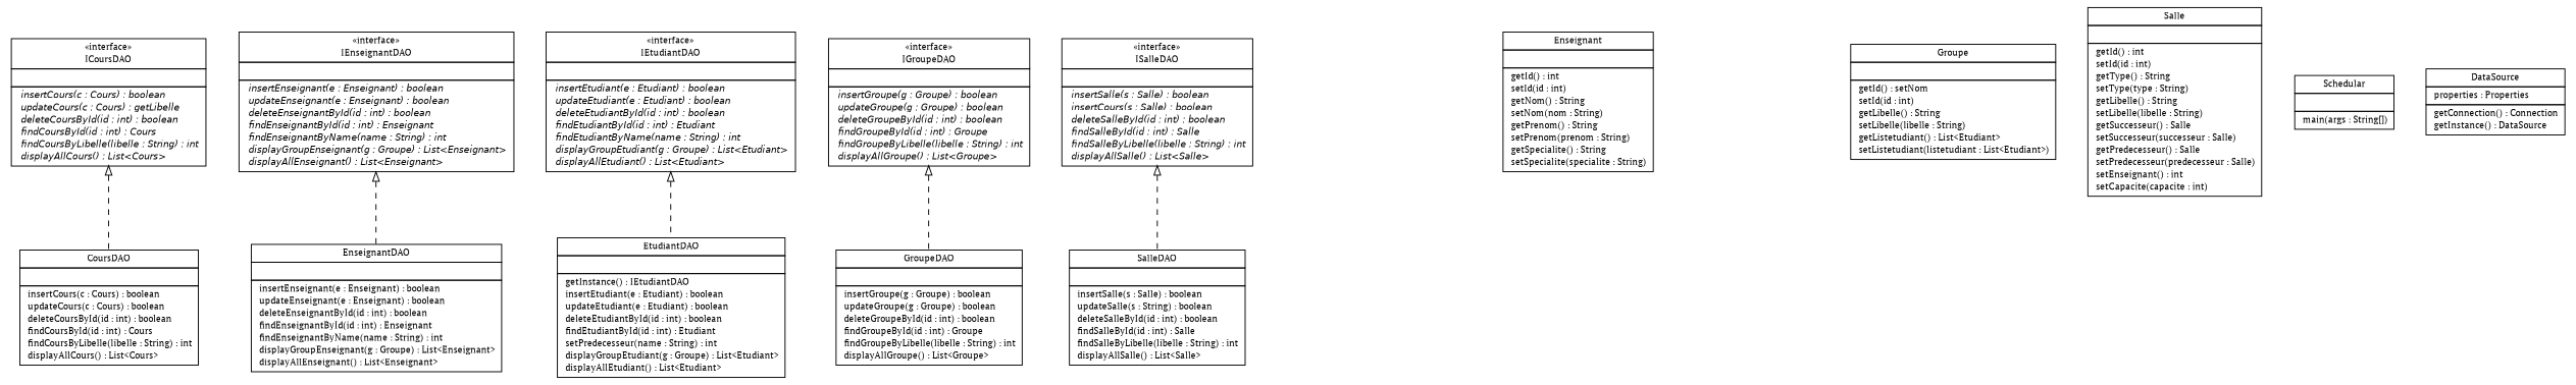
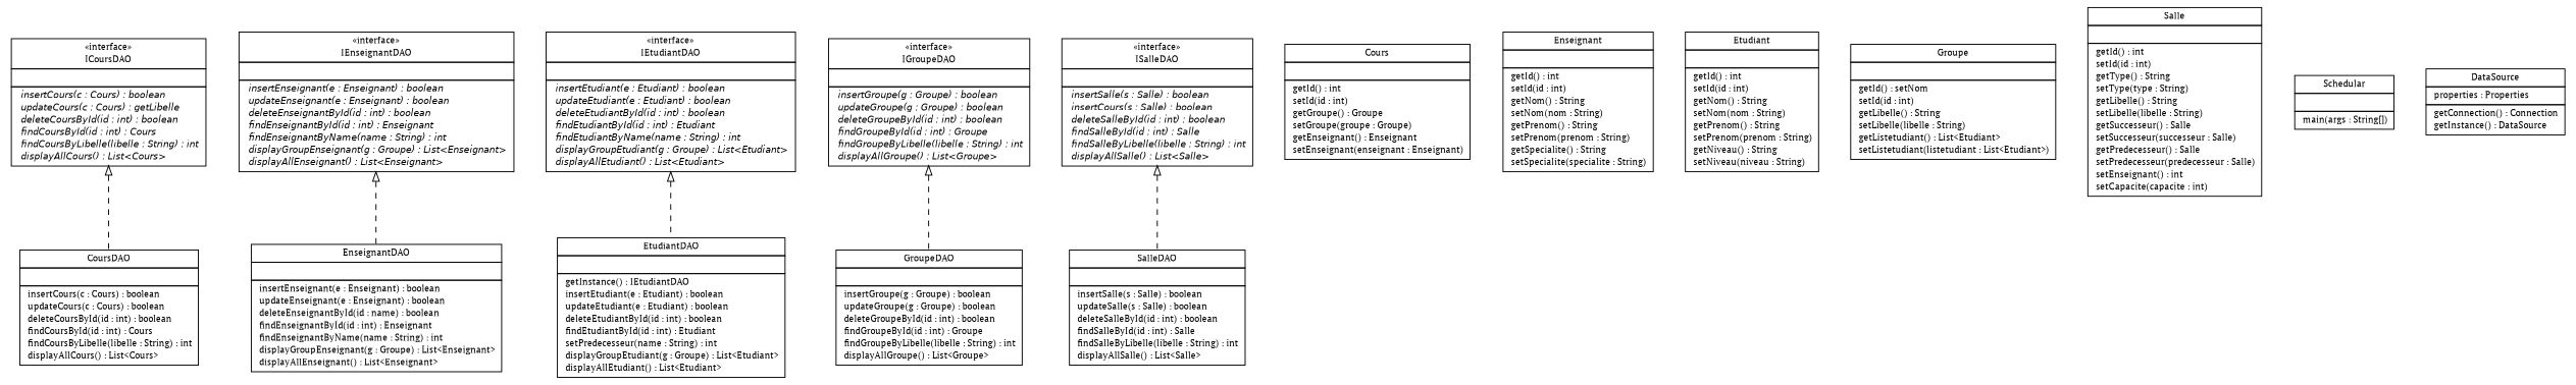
  digraph {
    fontname="PT Serif"
    nodesep=0.25
    ranksep=0.5
    node [fontcolor=black fontname="PT Serif" fontsize=10.0 shape=plaintext]
    edge [arrowtail=empty dir=back fontname="PT Serif" fontsize=10 headport=p labelfontname=Helvetica labelfontsize=10 style=dashed tailport=p]
    n1 [label=<<table title="DAO.CoursDAO" border="0" cellborder="1" cellspacing="0" cellpadding="2" port="p"> 		<tr><td><table border="0" cellspacing="0" cellpadding="1"> <tr><td align="center" balign="center"> CoursDAO </td></tr> 		</table></td></tr> 		<tr><td><table border="0" cellspacing="0" cellpadding="1"> <tr><td align="left" balign="left">  </td></tr> 		</table></td></tr> 		<tr><td><table border="0" cellspacing="0" cellpadding="1"> <tr><td align="left" balign="left">  insertCours(c : Cours) : boolean </td></tr> <tr><td align="left" balign="left">  updateCours(c : Cours) : boolean </td></tr> <tr><td align="left" balign="left">  deleteCoursById(id : int) : boolean </td></tr> <tr><td align="left" balign="left">  findCoursById(id : int) : Cours </td></tr> <tr><td align="left" balign="left">  findCoursByLibelle(libelle : String) : int </td></tr> <tr><td align="left" balign="left">  displayAllCours() : List&lt;Cours&gt; </td></tr> 		</table></td></tr> 		</table>>]
-   n2 [label=<<table title="DAO.EnseignantDAO" border="0" cellborder="1" cellspacing="0" cellpadding="2" port="p"> 		<tr><td><table border="0" cellspacing="0" cellpadding="1"> <tr><td align="center" balign="center"> EnseignantDAO </td></tr> 		</table></td></tr> 		<tr><td><table border="0" cellspacing="0" cellpadding="1"> <tr><td align="left" balign="left">  </td></tr> 		</table></td></tr> 		<tr><td><table border="0" cellspacing="0" cellpadding="1"> <tr><td align="left" balign="left">  insertEnseignant(e : Enseignant) : boolean </td></tr> <tr><td align="left" balign="left">  updateEnseignant(e : Enseignant) : boolean </td></tr> <tr><td align="left" balign="left">  deleteEnseignantById(id : int) : boolean </td></tr> <tr><td align="left" balign="left">  findEnseignantById(id : int) : Enseignant </td></tr> <tr><td align="left" balign="left">  findEnseignantByName(name : String) : int </td></tr> <tr><td align="left" balign="left">  displayGroupEnseignant(g : Groupe) : List&lt;Enseignant&gt; </td></tr> <tr><td align="left" balign="left">  displayAllEnseignant() : List&lt;Enseignant&gt; </td></tr> 		</table></td></tr> 		</table>>]
+   n2 [label=<<table title="DAO.EnseignantDAO" border="0" cellborder="1" cellspacing="0" cellpadding="2" port="p"> 		<tr><td><table border="0" cellspacing="0" cellpadding="1"> <tr><td align="center" balign="center"> EnseignantDAO </td></tr> 		</table></td></tr> 		<tr><td><table border="0" cellspacing="0" cellpadding="1"> <tr><td align="left" balign="left">  </td></tr> 		</table></td></tr> 		<tr><td><table border="0" cellspacing="0" cellpadding="1"> <tr><td align="left" balign="left">  insertEnseignant(e : Enseignant) : boolean </td></tr> <tr><td align="left" balign="left">  updateEnseignant(e : Enseignant) : boolean </td></tr> <tr><td align="left" balign="left">  deleteEnseignantById(id : name) : boolean </td></tr> <tr><td align="left" balign="left">  findEnseignantById(id : int) : Enseignant </td></tr> <tr><td align="left" balign="left">  findEnseignantByName(name : String) : int </td></tr> <tr><td align="left" balign="left">  displayGroupEnseignant(g : Groupe) : List&lt;Enseignant&gt; </td></tr> <tr><td align="left" balign="left">  displayAllEnseignant() : List&lt;Enseignant&gt; </td></tr> 		</table></td></tr> 		</table>>]
    n3 [label=<<table title="DAO.EtudiantDAO" border="0" cellborder="1" cellspacing="0" cellpadding="2" port="p"> 		<tr><td><table border="0" cellspacing="0" cellpadding="1"> <tr><td align="center" balign="center"> EtudiantDAO </td></tr> 		</table></td></tr> 		<tr><td><table border="0" cellspacing="0" cellpadding="1"> <tr><td align="left" balign="left">  </td></tr> 		</table></td></tr> 		<tr><td><table border="0" cellspacing="0" cellpadding="1"> <tr><td align="left" balign="left">  getInstance() : IEtudiantDAO </td></tr> <tr><td align="left" balign="left">  insertEtudiant(e : Etudiant) : boolean </td></tr> <tr><td align="left" balign="left">  updateEtudiant(e : Etudiant) : boolean </td></tr> <tr><td align="left" balign="left">  deleteEtudiantById(id : int) : boolean </td></tr> <tr><td align="left" balign="left">  findEtudiantById(id : int) : Etudiant </td></tr> <tr><td align="left" balign="left">  setPredecesseur(name : String) : int </td></tr> <tr><td align="left" balign="left">  displayGroupEtudiant(g : Groupe) : List&lt;Etudiant&gt; </td></tr> <tr><td align="left" balign="left">  displayAllEtudiant() : List&lt;Etudiant&gt; </td></tr> 		</table></td></tr> 		</table>>]
    n4 [label=<<table title="DAO.GroupeDAO" border="0" cellborder="1" cellspacing="0" cellpadding="2" port="p"> 		<tr><td><table border="0" cellspacing="0" cellpadding="1"> <tr><td align="center" balign="center"> GroupeDAO </td></tr> 		</table></td></tr> 		<tr><td><table border="0" cellspacing="0" cellpadding="1"> <tr><td align="left" balign="left">  </td></tr> 		</table></td></tr> 		<tr><td><table border="0" cellspacing="0" cellpadding="1"> <tr><td align="left" balign="left">  insertGroupe(g : Groupe) : boolean </td></tr> <tr><td align="left" balign="left">  updateGroupe(g : Groupe) : boolean </td></tr> <tr><td align="left" balign="left">  deleteGroupeById(id : int) : boolean </td></tr> <tr><td align="left" balign="left">  findGroupeById(id : int) : Groupe </td></tr> <tr><td align="left" balign="left">  findGroupeByLibelle(libelle : String) : int </td></tr> <tr><td align="left" balign="left">  displayAllGroupe() : List&lt;Groupe&gt; </td></tr> 		</table></td></tr> 		</table>>]
-   n5 [label=<<table title="DAO.SalleDAO" border="0" cellborder="1" cellspacing="0" cellpadding="2" port="p"> 		<tr><td><table border="0" cellspacing="0" cellpadding="1"> <tr><td align="center" balign="center"> SalleDAO </td></tr> 		</table></td></tr> 		<tr><td><table border="0" cellspacing="0" cellpadding="1"> <tr><td align="left" balign="left">  </td></tr> 		</table></td></tr> 		<tr><td><table border="0" cellspacing="0" cellpadding="1"> <tr><td align="left" balign="left">  insertSalle(s : Salle) : boolean </td></tr> <tr><td align="left" balign="left">  updateSalle(s : String) : boolean </td></tr> <tr><td align="left" balign="left">  deleteSalleById(id : int) : boolean </td></tr> <tr><td align="left" balign="left">  findSalleById(id : int) : Salle </td></tr> <tr><td align="left" balign="left">  findSalleByLibelle(libelle : String) : int </td></tr> <tr><td align="left" balign="left">  displayAllSalle() : List&lt;Salle&gt; </td></tr> 		</table></td></tr> 		</table>>]
+   n5 [label=<<table title="DAO.SalleDAO" border="0" cellborder="1" cellspacing="0" cellpadding="2" port="p"> 		<tr><td><table border="0" cellspacing="0" cellpadding="1"> <tr><td align="center" balign="center"> SalleDAO </td></tr> 		</table></td></tr> 		<tr><td><table border="0" cellspacing="0" cellpadding="1"> <tr><td align="left" balign="left">  </td></tr> 		</table></td></tr> 		<tr><td><table border="0" cellspacing="0" cellpadding="1"> <tr><td align="left" balign="left">  insertSalle(s : Salle) : boolean </td></tr> <tr><td align="left" balign="left">  updateSalle(s : Salle) : boolean </td></tr> <tr><td align="left" balign="left">  deleteSalleById(id : int) : boolean </td></tr> <tr><td align="left" balign="left">  findSalleById(id : int) : Salle </td></tr> <tr><td align="left" balign="left">  findSalleByLibelle(libelle : String) : int </td></tr> <tr><td align="left" balign="left">  displayAllSalle() : List&lt;Salle&gt; </td></tr> 		</table></td></tr> 		</table>>]
+   n6 [label=<<table title="Entities.Cours" border="0" cellborder="1" cellspacing="0" cellpadding="2" port="p"> 		<tr><td><table border="0" cellspacing="0" cellpadding="1"> <tr><td align="center" balign="center"> Cours </td></tr> 		</table></td></tr> 		<tr><td><table border="0" cellspacing="0" cellpadding="1"> <tr><td align="left" balign="left">  </td></tr> 		</table></td></tr> 		<tr><td><table border="0" cellspacing="0" cellpadding="1"> <tr><td align="left" balign="left">  getId() : int </td></tr> <tr><td align="left" balign="left">  setId(id : int) </td></tr> <tr><td align="left" balign="left">  getGroupe() : Groupe </td></tr> <tr><td align="left" balign="left">  setGroupe(groupe : Groupe) </td></tr> <tr><td align="left" balign="left">  getEnseignant() : Enseignant </td></tr> <tr><td align="left" balign="left">  setEnseignant(enseignant : Enseignant) </td></tr> 		</table></td></tr> 		</table>>]
    n7 [label=<<table title="Entities.Enseignant" border="0" cellborder="1" cellspacing="0" cellpadding="2" port="p"> 		<tr><td><table border="0" cellspacing="0" cellpadding="1"> <tr><td align="center" balign="center"> Enseignant </td></tr> 		</table></td></tr> 		<tr><td><table border="0" cellspacing="0" cellpadding="1"> <tr><td align="left" balign="left">  </td></tr> 		</table></td></tr> 		<tr><td><table border="0" cellspacing="0" cellpadding="1"> <tr><td align="left" balign="left">  getId() : int </td></tr> <tr><td align="left" balign="left">  setId(id : int) </td></tr> <tr><td align="left" balign="left">  getNom() : String </td></tr> <tr><td align="left" balign="left">  setNom(nom : String) </td></tr> <tr><td align="left" balign="left">  getPrenom() : String </td></tr> <tr><td align="left" balign="left">  setPrenom(prenom : String) </td></tr> <tr><td align="left" balign="left">  getSpecialite() : String </td></tr> <tr><td align="left" balign="left">  setSpecialite(specialite : String) </td></tr> 		</table></td></tr> 		</table>>]
+   n8 [label=<<table title="Entities.Etudiant" border="0" cellborder="1" cellspacing="0" cellpadding="2" port="p"> 		<tr><td><table border="0" cellspacing="0" cellpadding="1"> <tr><td align="center" balign="center"> Etudiant </td></tr> 		</table></td></tr> 		<tr><td><table border="0" cellspacing="0" cellpadding="1"> <tr><td align="left" balign="left">  </td></tr> 		</table></td></tr> 		<tr><td><table border="0" cellspacing="0" cellpadding="1"> <tr><td align="left" balign="left">  getId() : int </td></tr> <tr><td align="left" balign="left">  setId(id : int) </td></tr> <tr><td align="left" balign="left">  getNom() : String </td></tr> <tr><td align="left" balign="left">  setNom(nom : String) </td></tr> <tr><td align="left" balign="left">  getPrenom() : String </td></tr> <tr><td align="left" balign="left">  setPrenom(prenom : String) </td></tr> <tr><td align="left" balign="left">  getNiveau() : String </td></tr> <tr><td align="left" balign="left">  setNiveau(niveau : String) </td></tr> 		</table></td></tr> 		</table>>]
    n9 [label=<<table title="Entities.Groupe" border="0" cellborder="1" cellspacing="0" cellpadding="2" port="p"> 		<tr><td><table border="0" cellspacing="0" cellpadding="1"> <tr><td align="center" balign="center"> Groupe </td></tr> 		</table></td></tr> 		<tr><td><table border="0" cellspacing="0" cellpadding="1"> <tr><td align="left" balign="left">  </td></tr> 		</table></td></tr> 		<tr><td><table border="0" cellspacing="0" cellpadding="1"> <tr><td align="left" balign="left">  getId() : setNom </td></tr> <tr><td align="left" balign="left">  setId(id : int) </td></tr> <tr><td align="left" balign="left">  getLibelle() : String </td></tr> <tr><td align="left" balign="left">  setLibelle(libelle : String) </td></tr> <tr><td align="left" balign="left">  getListetudiant() : List&lt;Etudiant&gt; </td></tr> <tr><td align="left" balign="left">  setListetudiant(listetudiant : List&lt;Etudiant&gt;) </td></tr> 		</table></td></tr> 		</table>>]
    n10 [label=<<table title="Entities.Salle" border="0" cellborder="1" cellspacing="0" cellpadding="2" port="p"> 		<tr><td><table border="0" cellspacing="0" cellpadding="1"> <tr><td align="center" balign="center"> Salle </td></tr> 		</table></td></tr> 		<tr><td><table border="0" cellspacing="0" cellpadding="1"> <tr><td align="left" balign="left">  </td></tr> 		</table></td></tr> 		<tr><td><table border="0" cellspacing="0" cellpadding="1"> <tr><td align="left" balign="left">  getId() : int </td></tr> <tr><td align="left" balign="left">  setId(id : int) </td></tr> <tr><td align="left" balign="left">  getType() : String </td></tr> <tr><td align="left" balign="left">  setType(type : String) </td></tr> <tr><td align="left" balign="left">  getLibelle() : String </td></tr> <tr><td align="left" balign="left">  setLibelle(libelle : String) </td></tr> <tr><td align="left" balign="left">  getSuccesseur() : Salle </td></tr> <tr><td align="left" balign="left">  setSuccesseur(successeur : Salle) </td></tr> <tr><td align="left" balign="left">  getPredecesseur() : Salle </td></tr> <tr><td align="left" balign="left">  setPredecesseur(predecesseur : Salle) </td></tr> <tr><td align="left" balign="left">  setEnseignant() : int </td></tr> <tr><td align="left" balign="left">  setCapacite(capacite : int) </td></tr> 		</table></td></tr> 		</table>>]
    n11 [label=<<table title="Interfaces.ICoursDAO" border="0" cellborder="1" cellspacing="0" cellpadding="2" port="p"> 		<tr><td><table border="0" cellspacing="0" cellpadding="1"> <tr><td align="center" balign="center"> &#171;interface&#187; </td></tr> <tr><td align="center" balign="center"> ICoursDAO </td></tr> 		</table></td></tr> 		<tr><td><table border="0" cellspacing="0" cellpadding="1"> <tr><td align="left" balign="left">  </td></tr> 		</table></td></tr> 		<tr><td><table border="0" cellspacing="0" cellpadding="1"> <tr><td align="left" balign="left"><font face="Helvetica-Oblique" point-size="10.0">  insertCours(c : Cours) : boolean </font></td></tr> <tr><td align="left" balign="left"><font face="Helvetica-Oblique" point-size="10.0">  updateCours(c : Cours) : getLibelle </font></td></tr> <tr><td align="left" balign="left"><font face="Helvetica-Oblique" point-size="10.0">  deleteCoursById(id : int) : boolean </font></td></tr> <tr><td align="left" balign="left"><font face="Helvetica-Oblique" point-size="10.0">  findCoursById(id : int) : Cours </font></td></tr> <tr><td align="left" balign="left"><font face="Helvetica-Oblique" point-size="10.0">  findCoursByLibelle(libelle : String) : int </font></td></tr> <tr><td align="left" balign="left"><font face="Helvetica-Oblique" point-size="10.0">  displayAllCours() : List&lt;Cours&gt; </font></td></tr> 		</table></td></tr> 		</table>>]
    n12 [label=<<table title="Interfaces.IEnseignantDAO" border="0" cellborder="1" cellspacing="0" cellpadding="2" port="p"> 		<tr><td><table border="0" cellspacing="0" cellpadding="1"> <tr><td align="center" balign="center"> &#171;interface&#187; </td></tr> <tr><td align="center" balign="center"> IEnseignantDAO </td></tr> 		</table></td></tr> 		<tr><td><table border="0" cellspacing="0" cellpadding="1"> <tr><td align="left" balign="left">  </td></tr> 		</table></td></tr> 		<tr><td><table border="0" cellspacing="0" cellpadding="1"> <tr><td align="left" balign="left"><font face="Helvetica-Oblique" point-size="10.0">  insertEnseignant(e : Enseignant) : boolean </font></td></tr> <tr><td align="left" balign="left"><font face="Helvetica-Oblique" point-size="10.0">  updateEnseignant(e : Enseignant) : boolean </font></td></tr> <tr><td align="left" balign="left"><font face="Helvetica-Oblique" point-size="10.0">  deleteEnseignantById(id : int) : boolean </font></td></tr> <tr><td align="left" balign="left"><font face="Helvetica-Oblique" point-size="10.0">  findEnseignantById(id : int) : Enseignant </font></td></tr> <tr><td align="left" balign="left"><font face="Helvetica-Oblique" point-size="10.0">  findEnseignantByName(name : String) : int </font></td></tr> <tr><td align="left" balign="left"><font face="Helvetica-Oblique" point-size="10.0">  displayGroupEnseignant(g : Groupe) : List&lt;Enseignant&gt; </font></td></tr> <tr><td align="left" balign="left"><font face="Helvetica-Oblique" point-size="10.0">  displayAllEnseignant() : List&lt;Enseignant&gt; </font></td></tr> 		</table></td></tr> 		</table>>]
    n13 [label=<<table title="Interfaces.IEtudiantDAO" border="0" cellborder="1" cellspacing="0" cellpadding="2" port="p"> 		<tr><td><table border="0" cellspacing="0" cellpadding="1"> <tr><td align="center" balign="center"> &#171;interface&#187; </td></tr> <tr><td align="center" balign="center"> IEtudiantDAO </td></tr> 		</table></td></tr> 		<tr><td><table border="0" cellspacing="0" cellpadding="1"> <tr><td align="left" balign="left">  </td></tr> 		</table></td></tr> 		<tr><td><table border="0" cellspacing="0" cellpadding="1"> <tr><td align="left" balign="left"><font face="Helvetica-Oblique" point-size="10.0">  insertEtudiant(e : Etudiant) : boolean </font></td></tr> <tr><td align="left" balign="left"><font face="Helvetica-Oblique" point-size="10.0">  updateEtudiant(e : Etudiant) : boolean </font></td></tr> <tr><td align="left" balign="left"><font face="Helvetica-Oblique" point-size="10.0">  deleteEtudiantById(id : int) : boolean </font></td></tr> <tr><td align="left" balign="left"><font face="Helvetica-Oblique" point-size="10.0">  findEtudiantById(id : int) : Etudiant </font></td></tr> <tr><td align="left" balign="left"><font face="Helvetica-Oblique" point-size="10.0">  findEtudiantByName(name : String) : int </font></td></tr> <tr><td align="left" balign="left"><font face="Helvetica-Oblique" point-size="10.0">  displayGroupEtudiant(g : Groupe) : List&lt;Etudiant&gt; </font></td></tr> <tr><td align="left" balign="left"><font face="Helvetica-Oblique" point-size="10.0">  displayAllEtudiant() : List&lt;Etudiant&gt; </font></td></tr> 		</table></td></tr> 		</table>>]
    n14 [label=<<table title="Interfaces.IGroupeDAO" border="0" cellborder="1" cellspacing="0" cellpadding="2" port="p"> 		<tr><td><table border="0" cellspacing="0" cellpadding="1"> <tr><td align="center" balign="center"> &#171;interface&#187; </td></tr> <tr><td align="center" balign="center"> IGroupeDAO </td></tr> 		</table></td></tr> 		<tr><td><table border="0" cellspacing="0" cellpadding="1"> <tr><td align="left" balign="left">  </td></tr> 		</table></td></tr> 		<tr><td><table border="0" cellspacing="0" cellpadding="1"> <tr><td align="left" balign="left"><font face="Helvetica-Oblique" point-size="10.0">  insertGroupe(g : Groupe) : boolean </font></td></tr> <tr><td align="left" balign="left"><font face="Helvetica-Oblique" point-size="10.0">  updateGroupe(g : Groupe) : boolean </font></td></tr> <tr><td align="left" balign="left"><font face="Helvetica-Oblique" point-size="10.0">  deleteGroupeById(id : int) : boolean </font></td></tr> <tr><td align="left" balign="left"><font face="Helvetica-Oblique" point-size="10.0">  findGroupeById(id : int) : Groupe </font></td></tr> <tr><td align="left" balign="left"><font face="Helvetica-Oblique" point-size="10.0">  findGroupeByLibelle(libelle : String) : int </font></td></tr> <tr><td align="left" balign="left"><font face="Helvetica-Oblique" point-size="10.0">  displayAllGroupe() : List&lt;Groupe&gt; </font></td></tr> 		</table></td></tr> 		</table>>]
    n15 [label=<<table title="Interfaces.ISalleDAO" border="0" cellborder="1" cellspacing="0" cellpadding="2" port="p"> 		<tr><td><table border="0" cellspacing="0" cellpadding="1"> <tr><td align="center" balign="center"> &#171;interface&#187; </td></tr> <tr><td align="center" balign="center"> ISalleDAO </td></tr> 		</table></td></tr> 		<tr><td><table border="0" cellspacing="0" cellpadding="1"> <tr><td align="left" balign="left">  </td></tr> 		</table></td></tr> 		<tr><td><table border="0" cellspacing="0" cellpadding="1"> <tr><td align="left" balign="left"><font face="Helvetica-Oblique" point-size="10.0">  insertSalle(s : Salle) : boolean </font></td></tr> <tr><td align="left" balign="left"><font face="Helvetica-Oblique" point-size="10.0">  insertCours(s : Salle) : boolean </font></td></tr> <tr><td align="left" balign="left"><font face="Helvetica-Oblique" point-size="10.0">  deleteSalleById(id : int) : boolean </font></td></tr> <tr><td align="left" balign="left"><font face="Helvetica-Oblique" point-size="10.0">  findSalleById(id : int) : Salle </font></td></tr> <tr><td align="left" balign="left"><font face="Helvetica-Oblique" point-size="10.0">  findSalleByLibelle(libelle : String) : int </font></td></tr> <tr><td align="left" balign="left"><font face="Helvetica-Oblique" point-size="10.0">  displayAllSalle() : List&lt;Salle&gt; </font></td></tr> 		</table></td></tr> 		</table>>]
    n16 [label=<<table title="schedular.Schedular" border="0" cellborder="1" cellspacing="0" cellpadding="2" port="p"> 		<tr><td><table border="0" cellspacing="0" cellpadding="1"> <tr><td align="center" balign="center"> Schedular </td></tr> 		</table></td></tr> 		<tr><td><table border="0" cellspacing="0" cellpadding="1"> <tr><td align="left" balign="left">  </td></tr> 		</table></td></tr> 		<tr><td><table border="0" cellspacing="0" cellpadding="1"> <tr><td align="left" balign="left">  main(args : String[]) </td></tr> 		</table></td></tr> 		</table>>]
    n17 [label=<<table title="Utils.DataSource" border="0" cellborder="1" cellspacing="0" cellpadding="2" port="p"> 		<tr><td><table border="0" cellspacing="0" cellpadding="1"> <tr><td align="center" balign="center"> DataSource </td></tr> 		</table></td></tr> 		<tr><td><table border="0" cellspacing="0" cellpadding="1"> <tr><td align="left" balign="left">  properties : Properties </td></tr> 		</table></td></tr> 		<tr><td><table border="0" cellspacing="0" cellpadding="1"> <tr><td align="left" balign="left">  getConnection() : Connection </td></tr> <tr><td align="left" balign="left">  getInstance() : DataSource </td></tr> 		</table></td></tr> 		</table>>]
    n11 -> n1
    n12 -> n2
    n13 -> n3
    n14 -> n4
    n15 -> n5
  }
